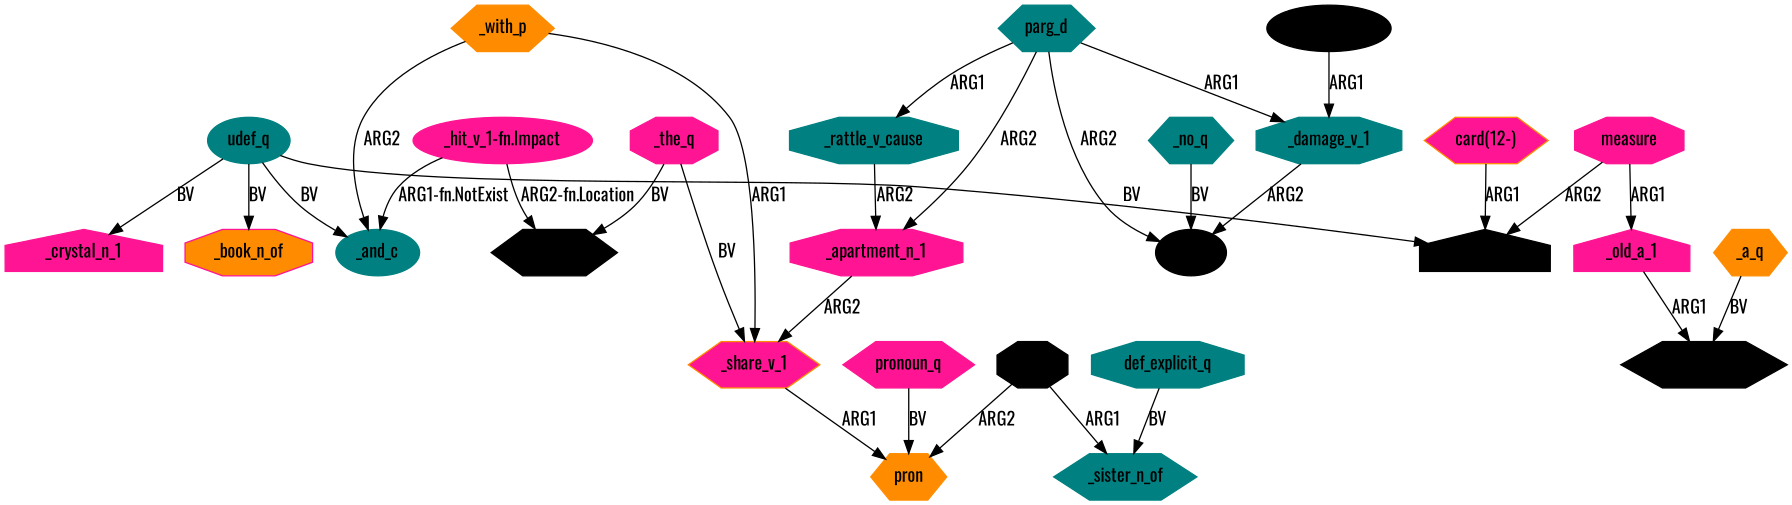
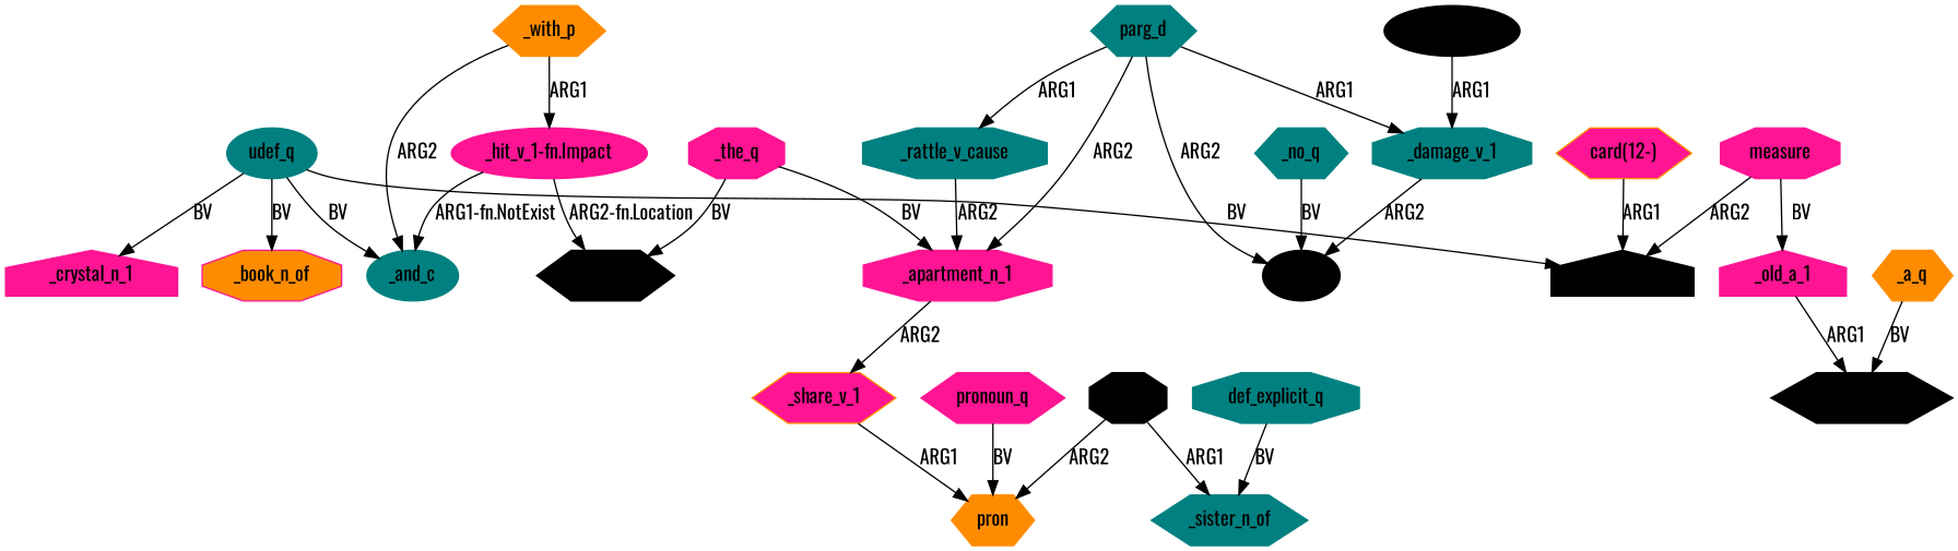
  digraph {
    fontname=Oswald
    node [color=teal fontname=Oswald shape=hexagon style=filled]
    edge [fontname=Oswald]
    udef_q [shape=ellipse]
    _crystal_n_1 [color=deeppink shape=house]
    _and_c [shape=ellipse]
    _year_n_1 [color=black shape=house]
    _book_n_of [color=deeppink fillcolor=darkorange shape=octagon]
    _with_p [color=darkorange]
    _share_v_1 [color=darkorange fillcolor=deeppink]
    pron [color=darkorange]
    poss [color=black shape=octagon]
    _sister_n_of
    measure [color=deeppink shape=octagon]
    _old_a_1 [color=deeppink shape=house]
    _daughter_n_1 [color=black]
    _a_q [color=darkorange]
    thing [color=black shape=ellipse]
    parg_d
    _apartment_n_1 [color=deeppink shape=octagon]
    _damage_v_1 [shape=octagon]
    _rattle_v_cause [shape=octagon]
    "_hit_v_1-fn.Impact" [color=deeppink shape=ellipse]
    _floor_n_1 [color=black]
    _the_q [color=deeppink shape=octagon]
    _severe_a_1 [color=black shape=ellipse]
    "card(12-)" [color=darkorange fillcolor=deeppink]
    pronoun_q [color=deeppink]
    _no_q
    def_explicit_q [shape=octagon]
    udef_q -> _crystal_n_1 [label=BV]
    udef_q -> _and_c [label=BV]
    udef_q -> _year_n_1 [label=BV]
    udef_q -> _book_n_of [label=BV]
    _with_p -> _and_c [label=ARG2]
-   _with_p -> _share_v_1 [label=ARG1]
+   _with_p -> "_hit_v_1-fn.Impact" [label=ARG1]
    _share_v_1 -> pron [label=ARG1]
    poss -> pron [label=ARG2]
    poss -> _sister_n_of [label=ARG1]
    measure -> _year_n_1 [label=ARG2]
-   measure -> _old_a_1 [label=ARG1]
+   measure -> _old_a_1 [label=BV]
    _old_a_1 -> _daughter_n_1 [label=ARG1]
    _a_q -> _daughter_n_1 [label=BV]
    parg_d -> thing [label=ARG2]
    parg_d -> _apartment_n_1 [label=ARG2]
    parg_d -> _damage_v_1 [label=ARG1]
    parg_d -> _rattle_v_cause [label=ARG1]
    _apartment_n_1 -> _share_v_1 [label=ARG2]
    _damage_v_1 -> thing [label=ARG2]
    _rattle_v_cause -> _apartment_n_1 [label=ARG2]
    "_hit_v_1-fn.Impact" -> _and_c [label="ARG1-fn.NotExist"]
    "_hit_v_1-fn.Impact" -> _floor_n_1 [label="ARG2-fn.Location"]
-   _the_q -> _share_v_1 [label=BV]
+   _the_q -> _apartment_n_1 [label=BV]
    _the_q -> _floor_n_1 [label=BV]
    _severe_a_1 -> _damage_v_1 [label=ARG1]
    "card(12-)" -> _year_n_1 [label=ARG1]
    pronoun_q -> pron [label=BV]
    _no_q -> thing [label=BV]
    def_explicit_q -> _sister_n_of [label=BV]
  }
